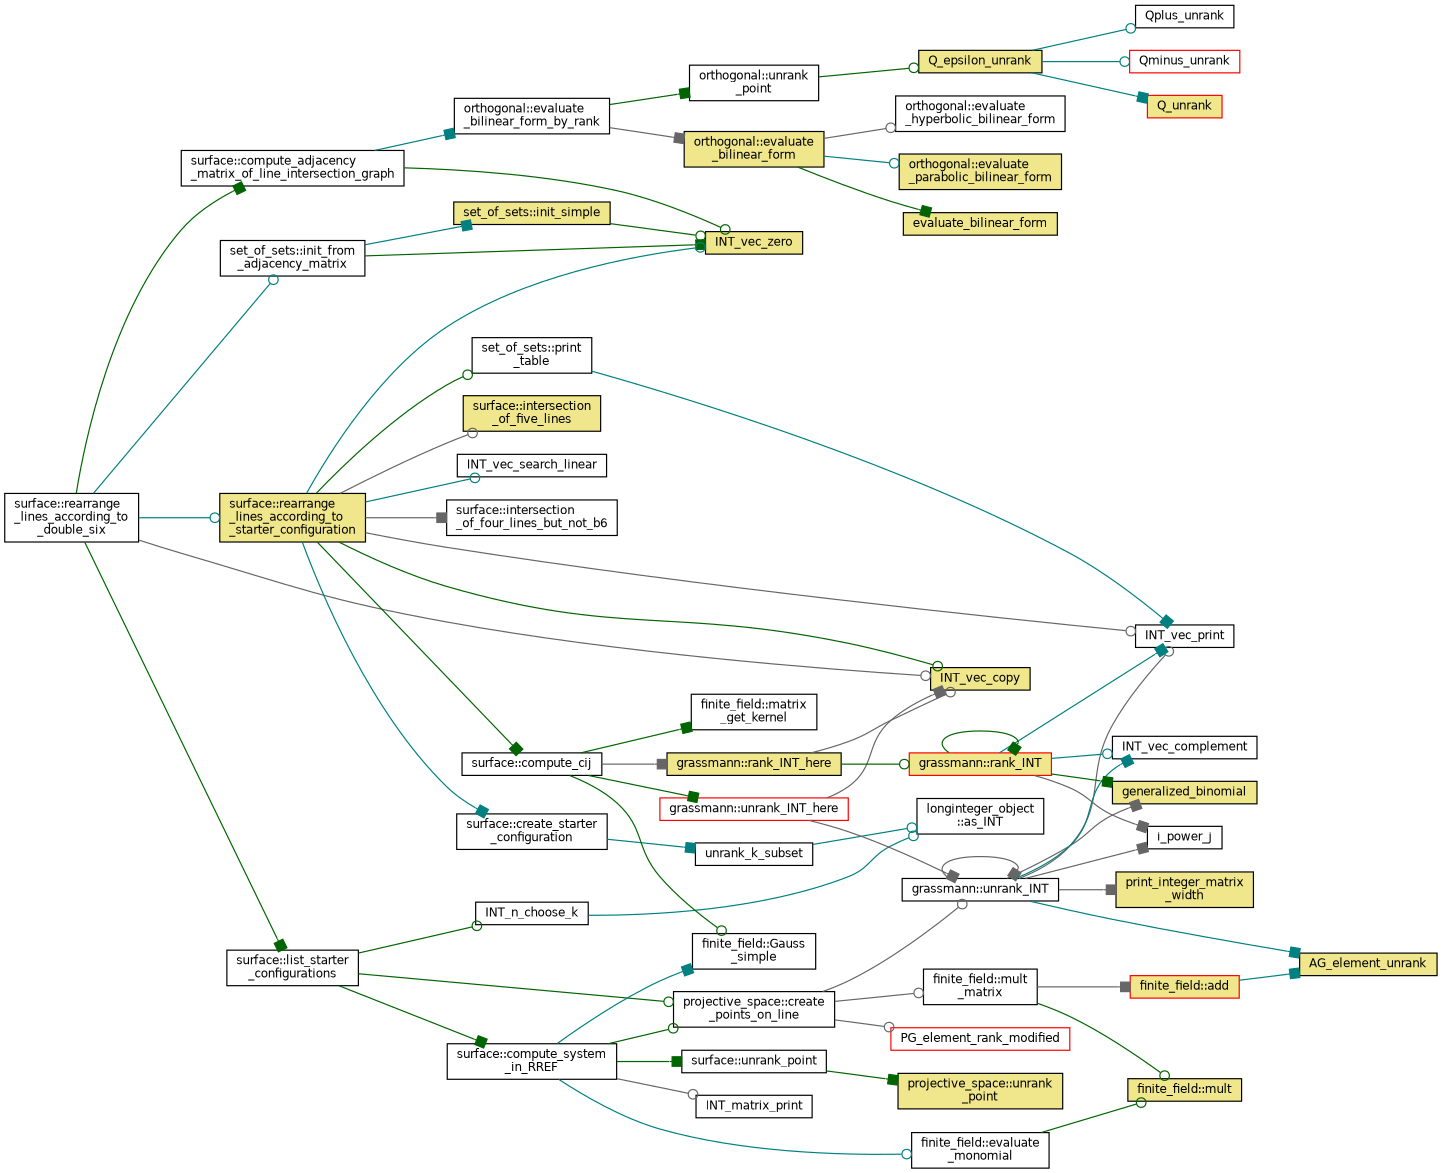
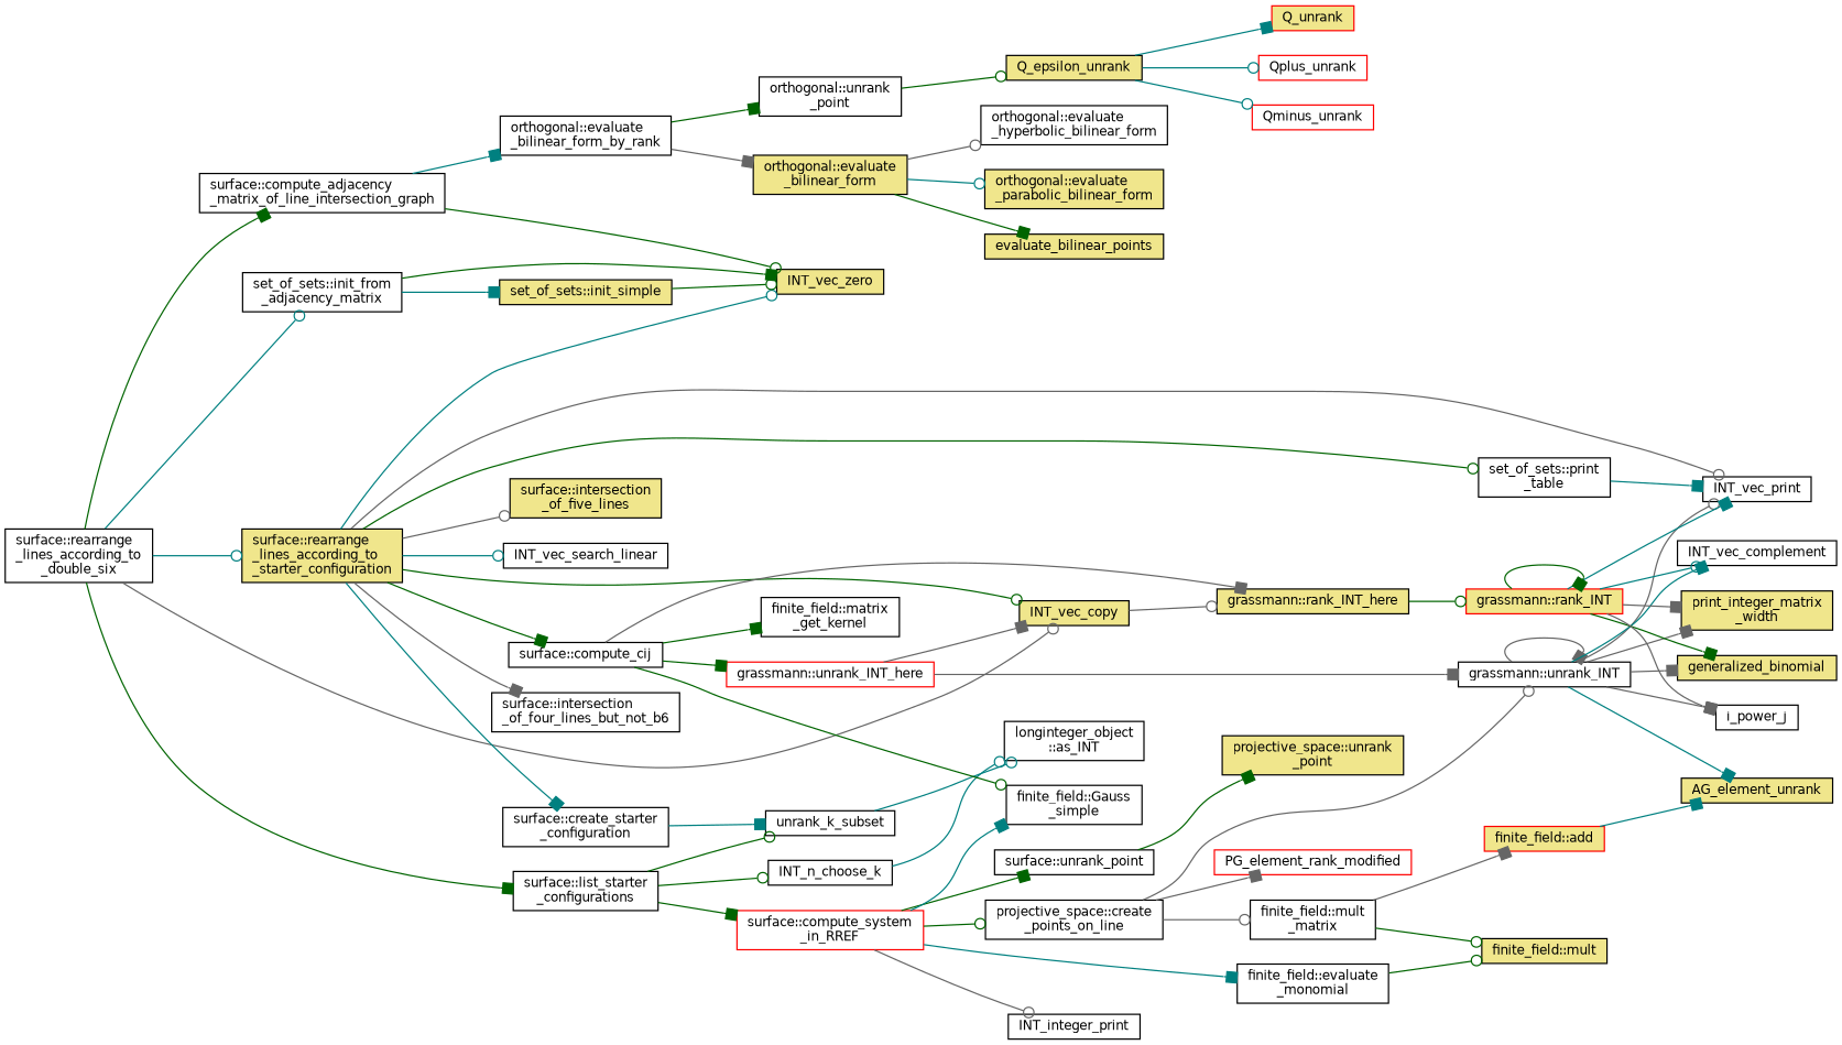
  digraph {
    rankdir=LR
    node [color=black fillcolor=white fontname=Helvetica fontsize=10 shape=record style=filled]
    edge [arrowhead=box color=darkgreen fontname=Helvetica fontsize=10 labelfontname=Helvetica labelfontsize=10 style=solid]
    n1 [fontcolor=black height=0.2 label="surface::rearrange\l_lines_according_to\l_double_six" width=0.4]
    n2 [height=0.2 label="surface::compute_adjacency\l_matrix_of_line_intersection_graph" width=0.4]
    n3 [height=0.2 label="set_of_sets::init_from\l_adjacency_matrix" width=0.4]
    n4 [height=0.2 label="surface::list_starter\l_configurations" width=0.4]
    n5 [fillcolor=khaki height=0.2 label="surface::rearrange\l_lines_according_to\l_starter_configuration" width=0.4]
    n6 [fillcolor=khaki height=0.2 label=INT_vec_copy width=0.4]
    n7 [fillcolor=khaki height=0.2 label=INT_vec_zero width=0.4]
    n8 [height=0.2 label="orthogonal::evaluate\l_bilinear_form_by_rank" width=0.4]
    n9 [fillcolor=khaki height=0.2 label="set_of_sets::init_simple" width=0.4]
    n10 [height=0.2 label=INT_n_choose_k width=0.4]
    n11 [height=0.2 label=unrank_k_subset width=0.4]
-   n12 [height=0.2 label="surface::compute_system\l_in_RREF" width=0.4]
+   n12 [color=red height=0.2 label="surface::compute_system\l_in_RREF" width=0.4]
    n13 [height=0.2 label=INT_vec_print width=0.4]
    n14 [height=0.2 label="surface::create_starter\l_configuration" width=0.4]
    n15 [height=0.2 label="set_of_sets::print\l_table" width=0.4]
    n16 [height=0.2 label=INT_vec_search_linear width=0.4]
    n17 [height=0.2 label="surface::intersection\l_of_four_lines_but_not_b6" width=0.4]
    n18 [fillcolor=khaki height=0.2 label="surface::intersection\l_of_five_lines" width=0.4]
    n19 [height=0.2 label="surface::compute_cij" width=0.4]
    n20 [height=0.2 label="orthogonal::unrank\l_point" width=0.4]
    n21 [fillcolor=khaki height=0.2 label="orthogonal::evaluate\l_bilinear_form" width=0.4]
    n22 [fillcolor=khaki height=0.2 label=Q_epsilon_unrank width=0.4]
    n23 [height=0.2 label="orthogonal::evaluate\l_hyperbolic_bilinear_form" width=0.4]
    n24 [fillcolor=khaki height=0.2 label="orthogonal::evaluate\l_parabolic_bilinear_form" width=0.4]
-   n25 [fillcolor=khaki height=0.2 label=evaluate_bilinear_form width=0.4]
+   n25 [fillcolor=khaki height=0.2 label=evaluate_bilinear_points width=0.4]
    n26 [color=red fillcolor=khaki height=0.2 label=Q_unrank width=0.4]
-   n27 [height=0.2 label=Qplus_unrank width=0.4]
+   n27 [color=red height=0.2 label=Qplus_unrank width=0.4]
    n28 [color=red height=0.2 label=Qminus_unrank width=0.4]
    n29 [height=0.2 label="longinteger_object\l::as_INT" width=0.4]
    n30 [height=0.2 label="projective_space::create\l_points_on_line" width=0.4]
-   n31 [height=0.2 label=INT_matrix_print width=0.4]
+   n31 [height=0.2 label=INT_integer_print width=0.4]
    n32 [height=0.2 label="surface::unrank_point" width=0.4]
    n33 [height=0.2 label="finite_field::evaluate\l_monomial" width=0.4]
    n34 [height=0.2 label="finite_field::Gauss\l_simple" width=0.4]
    n35 [height=0.2 label="grassmann::unrank_INT" width=0.4]
    n36 [height=0.2 label="finite_field::mult\l_matrix" width=0.4]
    n37 [color=red height=0.2 label=PG_element_rank_modified width=0.4]
    n38 [fillcolor=khaki height=0.2 label="projective_space::unrank\l_point" width=0.4]
    n39 [fillcolor=khaki height=0.2 label="finite_field::mult" width=0.4]
    n40 [fillcolor=khaki height=0.2 label=generalized_binomial width=0.4]
    n41 [height=0.2 label=i_power_j width=0.4]
    n42 [fillcolor=khaki height=0.2 label=AG_element_unrank width=0.4]
    n43 [height=0.2 label=INT_vec_complement width=0.4]
    n44 [fillcolor=khaki height=0.2 label="print_integer_matrix\l_width" width=0.4]
    n45 [color=red fillcolor=khaki height=0.2 label="finite_field::add" width=0.4]
    n46 [color=red height=0.2 label="grassmann::unrank_INT_here" width=0.4]
    n47 [height=0.2 label="finite_field::matrix\l_get_kernel" width=0.4]
    n48 [fillcolor=khaki height=0.2 label="grassmann::rank_INT_here" width=0.4]
    n49 [color=red fillcolor=khaki height=0.2 label="grassmann::rank_INT" width=0.4]
    n1 -> n2
    n1 -> n3 [arrowhead=odot color=teal]
    n1 -> n4
    n1 -> n5 [arrowhead=odot color=teal]
    n1 -> n6 [arrowhead=odot color=gray40]
    n2 -> n7 [arrowhead=odot]
    n2 -> n8 [color=teal]
    n3 -> n7
    n3 -> n9 [color=teal]
    n4 -> n10 [arrowhead=odot]
-   n4 -> n30 [arrowhead=odot]
+   n4 -> n11 [arrowhead=odot]
    n4 -> n12
    n5 -> n6 [arrowhead=odot]
    n5 -> n7 [arrowhead=odot color=teal]
    n5 -> n13 [arrowhead=odot color=gray40]
    n5 -> n14 [color=teal]
    n5 -> n15 [arrowhead=odot]
    n5 -> n16 [arrowhead=odot color=teal]
    n5 -> n17 [color=gray40]
    n5 -> n18 [arrowhead=odot color=gray40]
    n5 -> n19
    n8 -> n20
    n8 -> n21 [color=gray40]
    n9 -> n7 [arrowhead=odot]
    n10 -> n29 [arrowhead=odot color=teal]
    n11 -> n29 [arrowhead=odot color=teal]
    n12 -> n30 [arrowhead=odot]
    n12 -> n31 [arrowhead=odot color=gray40]
    n12 -> n32
-   n12 -> n33 [arrowhead=odot color=teal]
+   n12 -> n33 [color=teal]
    n12 -> n34 [color=teal]
    n14 -> n11 [color=teal]
    n15 -> n13 [color=teal]
    n19 -> n34 [arrowhead=odot]
    n19 -> n46
    n19 -> n47
    n19 -> n48 [color=gray40]
    n20 -> n22 [arrowhead=odot]
    n21 -> n23 [arrowhead=odot color=gray40]
    n21 -> n24 [arrowhead=odot color=teal]
    n21 -> n25
    n22 -> n26 [color=teal]
    n22 -> n27 [arrowhead=odot color=teal]
    n22 -> n28 [arrowhead=odot color=teal]
    n30 -> n35 [arrowhead=odot color=gray40]
    n30 -> n36 [arrowhead=odot color=gray40]
-   n30 -> n37 [arrowhead=odot color=gray40]
+   n30 -> n37 [color=gray40]
    n32 -> n38
    n33 -> n39 [arrowhead=odot]
    n35 -> n13 [arrowhead=odot color=gray40]
    n35 -> n35 [color=gray40]
    n35 -> n40 [color=gray40]
    n35 -> n41 [color=gray40]
    n35 -> n42 [color=teal]
    n35 -> n43 [color=teal]
    n35 -> n44 [color=gray40]
    n36 -> n39 [arrowhead=odot]
    n36 -> n45 [color=gray40]
    n45 -> n42 [color=teal]
    n46 -> n6 [color=gray40]
    n46 -> n35 [color=gray40]
-   n48 -> n6 [arrowhead=odot color=gray40]
+   n6 -> n48 [arrowhead=odot color=gray40]
    n48 -> n49 [arrowhead=odot]
    n49 -> n13 [color=teal]
    n49 -> n40
    n49 -> n41 [color=gray40]
    n49 -> n43 [arrowhead=odot color=teal]
+   n49 -> n44 [color=gray40]
    n49 -> n49
  }
